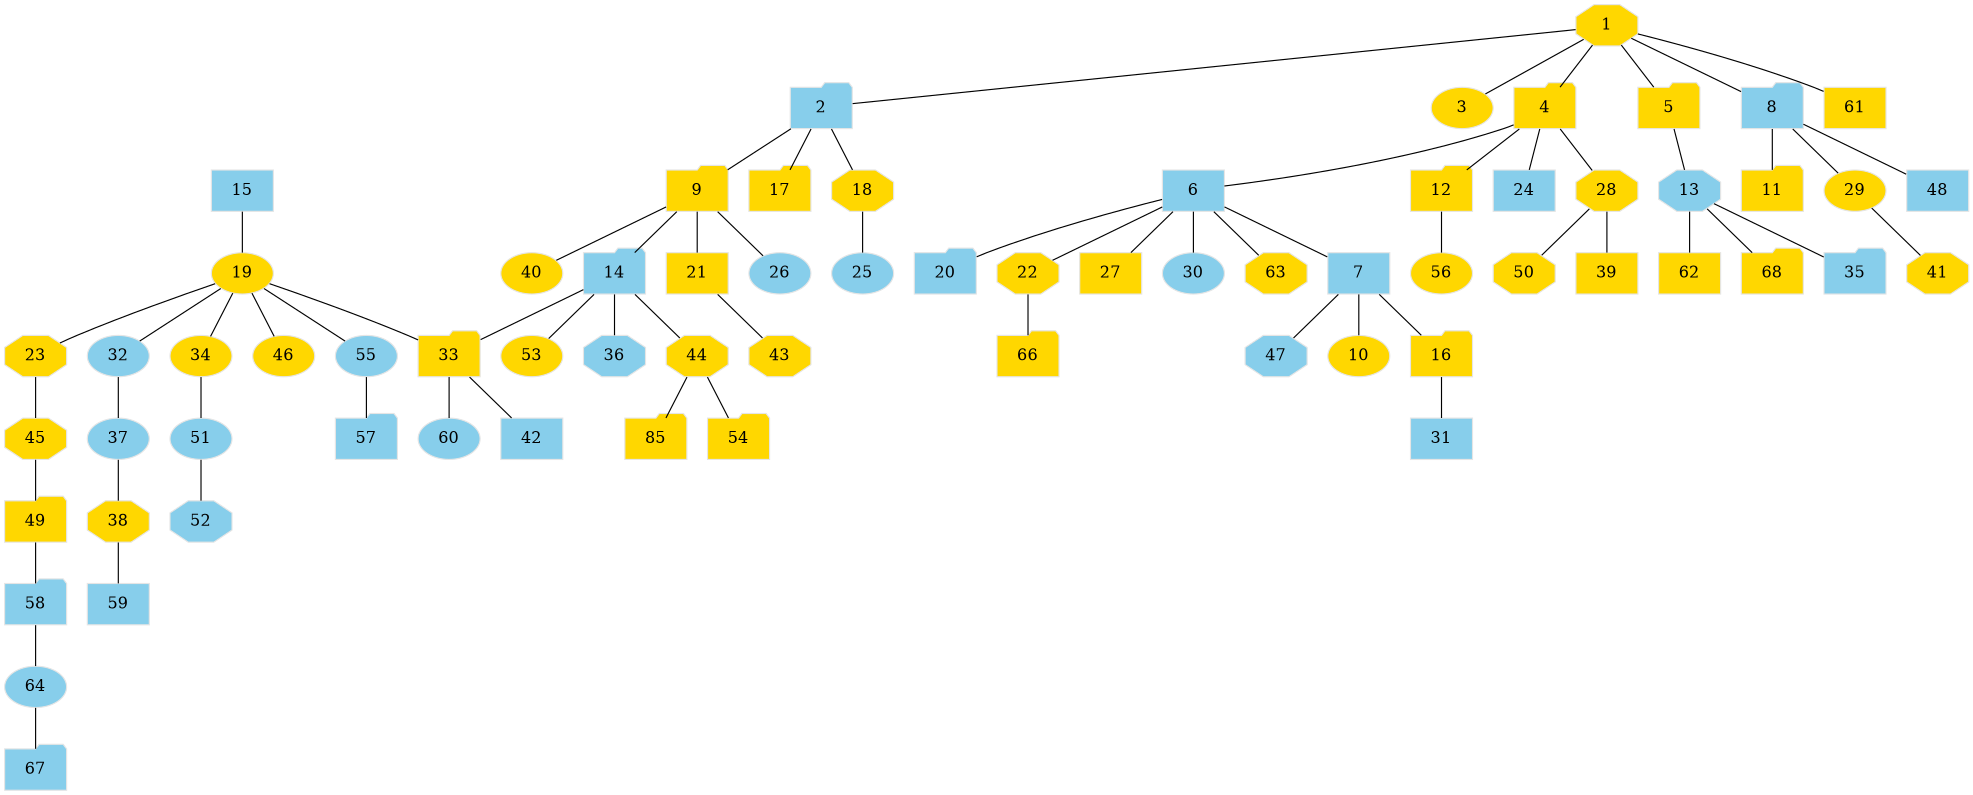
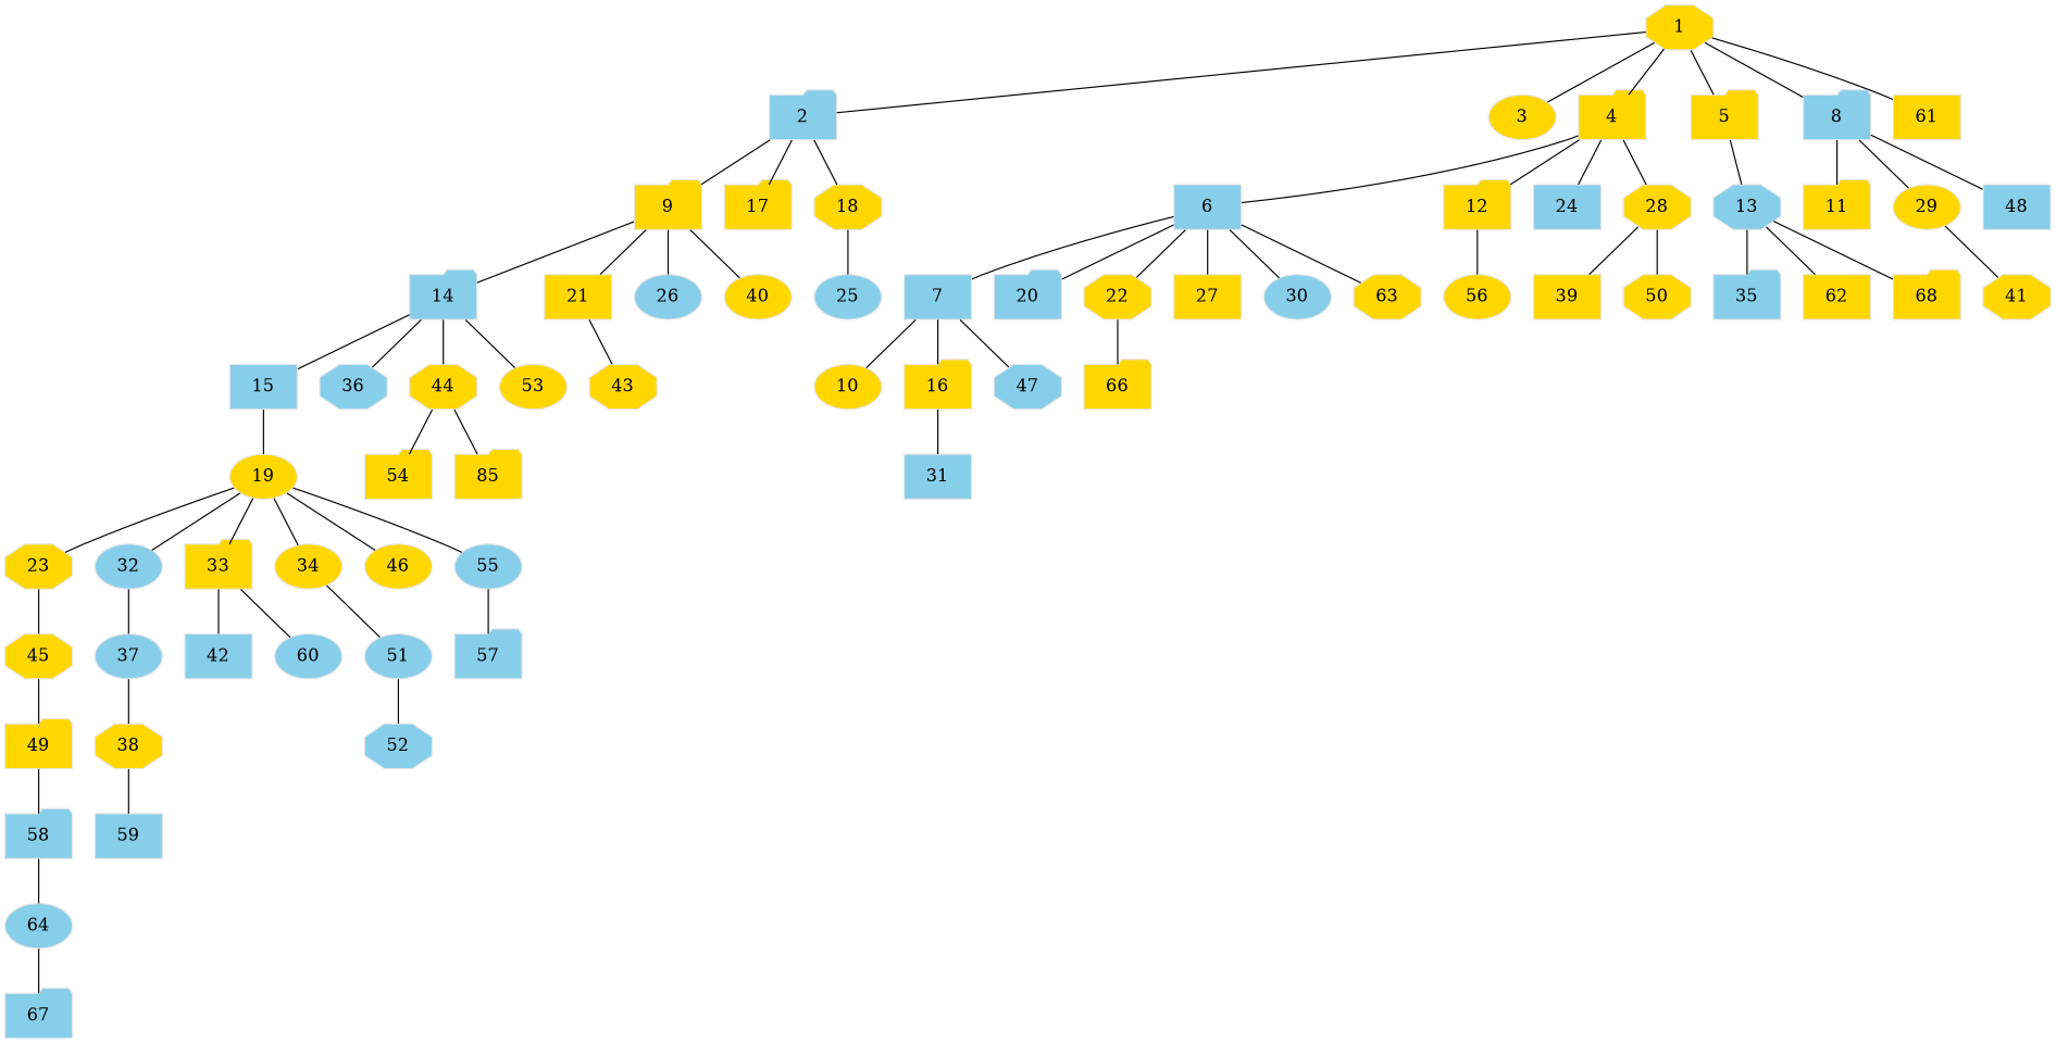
  graph {
    node [color=gray90 fillcolor=gold shape=folder style=filled]
    1 [shape=octagon]
    2 [fillcolor=skyblue]
    3 [shape=ellipse]
    4
    5
    8 [fillcolor=skyblue]
    61 [shape=box]
    9
    17
    18 [shape=octagon]
    6 [fillcolor=skyblue shape=box]
    12
    24 [fillcolor=skyblue shape=box]
    28 [shape=octagon]
    13 [fillcolor=skyblue shape=octagon]
    11
    29 [shape=ellipse]
    48 [fillcolor=skyblue shape=box]
    14 [fillcolor=skyblue]
    21 [shape=box]
    26 [fillcolor=skyblue shape=ellipse]
    40 [shape=ellipse]
    25 [fillcolor=skyblue shape=ellipse]
    7 [fillcolor=skyblue shape=box]
    20 [fillcolor=skyblue]
    22 [shape=octagon]
    27 [shape=box]
    30 [fillcolor=skyblue shape=ellipse]
    63 [shape=octagon]
    56 [shape=ellipse]
    39 [shape=box]
    50 [shape=octagon]
    35 [fillcolor=skyblue]
    62 [shape=box]
    68
    10 [shape=ellipse]
    16
    47 [fillcolor=skyblue shape=octagon]
    66
    31 [fillcolor=skyblue shape=box]
    41 [shape=octagon]
    15 [fillcolor=skyblue shape=box]
    36 [fillcolor=skyblue shape=octagon]
    44 [shape=octagon]
    53 [shape=ellipse]
    43 [shape=octagon]
    19 [shape=ellipse]
    54
    n49 [label=85]
    23 [shape=octagon]
    32 [fillcolor=skyblue shape=ellipse]
    33
    34 [shape=ellipse]
    46 [shape=ellipse]
    55 [fillcolor=skyblue shape=ellipse]
    45 [shape=octagon]
    37 [fillcolor=skyblue shape=ellipse]
    42 [fillcolor=skyblue shape=box]
    60 [fillcolor=skyblue shape=ellipse]
    51 [fillcolor=skyblue shape=ellipse]
    57 [fillcolor=skyblue]
    49
    38 [shape=octagon]
    52 [fillcolor=skyblue shape=octagon]
    59 [fillcolor=skyblue shape=box]
    58 [fillcolor=skyblue]
    64 [fillcolor=skyblue shape=ellipse]
    67 [fillcolor=skyblue]
    1 -- 2
    1 -- 3
    1 -- 4
    1 -- 5
    1 -- 8
    1 -- 61
    2 -- 9
    2 -- 17
    2 -- 18
    4 -- 6
    4 -- 12
    4 -- 24
    4 -- 28
    5 -- 13
    8 -- 11
    8 -- 29
    8 -- 48
    9 -- 14
    9 -- 21
    9 -- 26
    9 -- 40
    18 -- 25
    6 -- 7
    6 -- 20
    6 -- 22
    6 -- 27
    6 -- 30
    6 -- 63
    12 -- 56
    28 -- 39
    28 -- 50
    13 -- 35
    13 -- 62
    13 -- 68
    29 -- 41
-   14 -- 33
+   14 -- 15
    14 -- 36
    14 -- 44
    14 -- 53
    21 -- 43
    7 -- 10
    7 -- 16
    7 -- 47
    22 -- 66
    16 -- 31
    15 -- 19
    44 -- 54
    44 -- n49
    19 -- 23
    19 -- 32
    19 -- 33
    19 -- 34
    19 -- 46
    19 -- 55
    23 -- 45
    32 -- 37
    33 -- 42
    33 -- 60
    34 -- 51
    55 -- 57
    45 -- 49
    37 -- 38
    51 -- 52
    49 -- 58
    38 -- 59
    58 -- 64
    64 -- 67
  }
